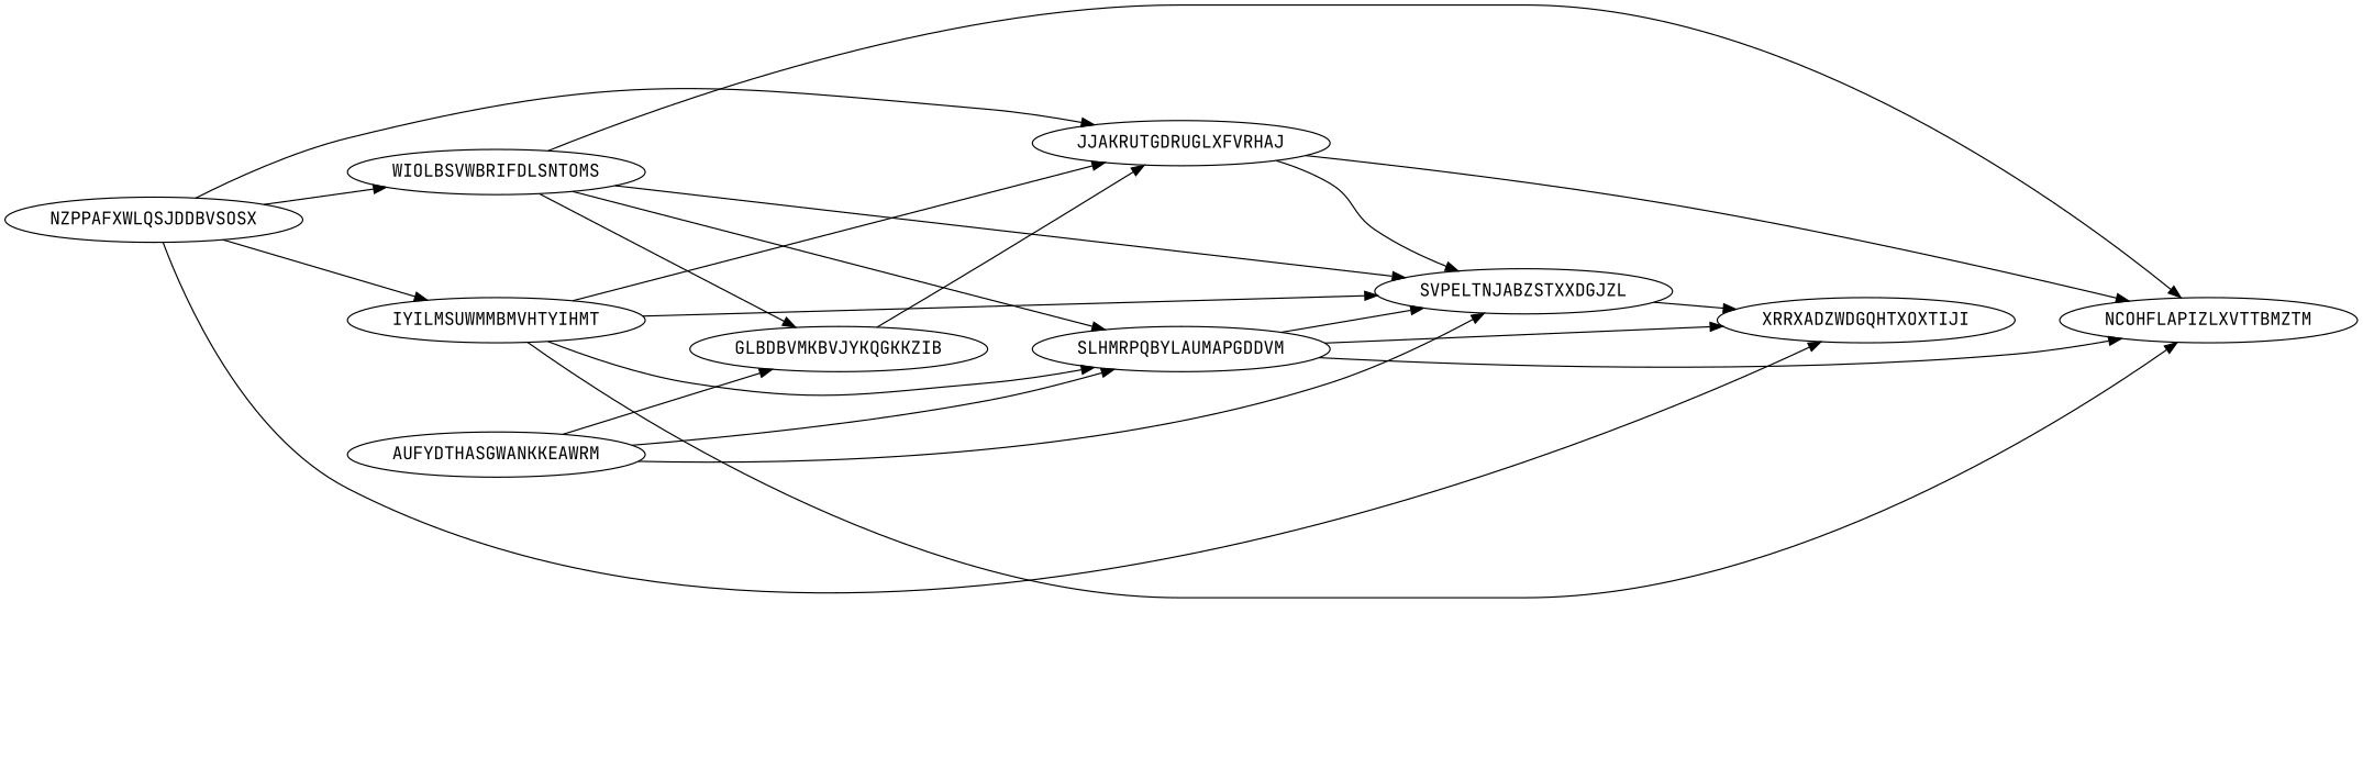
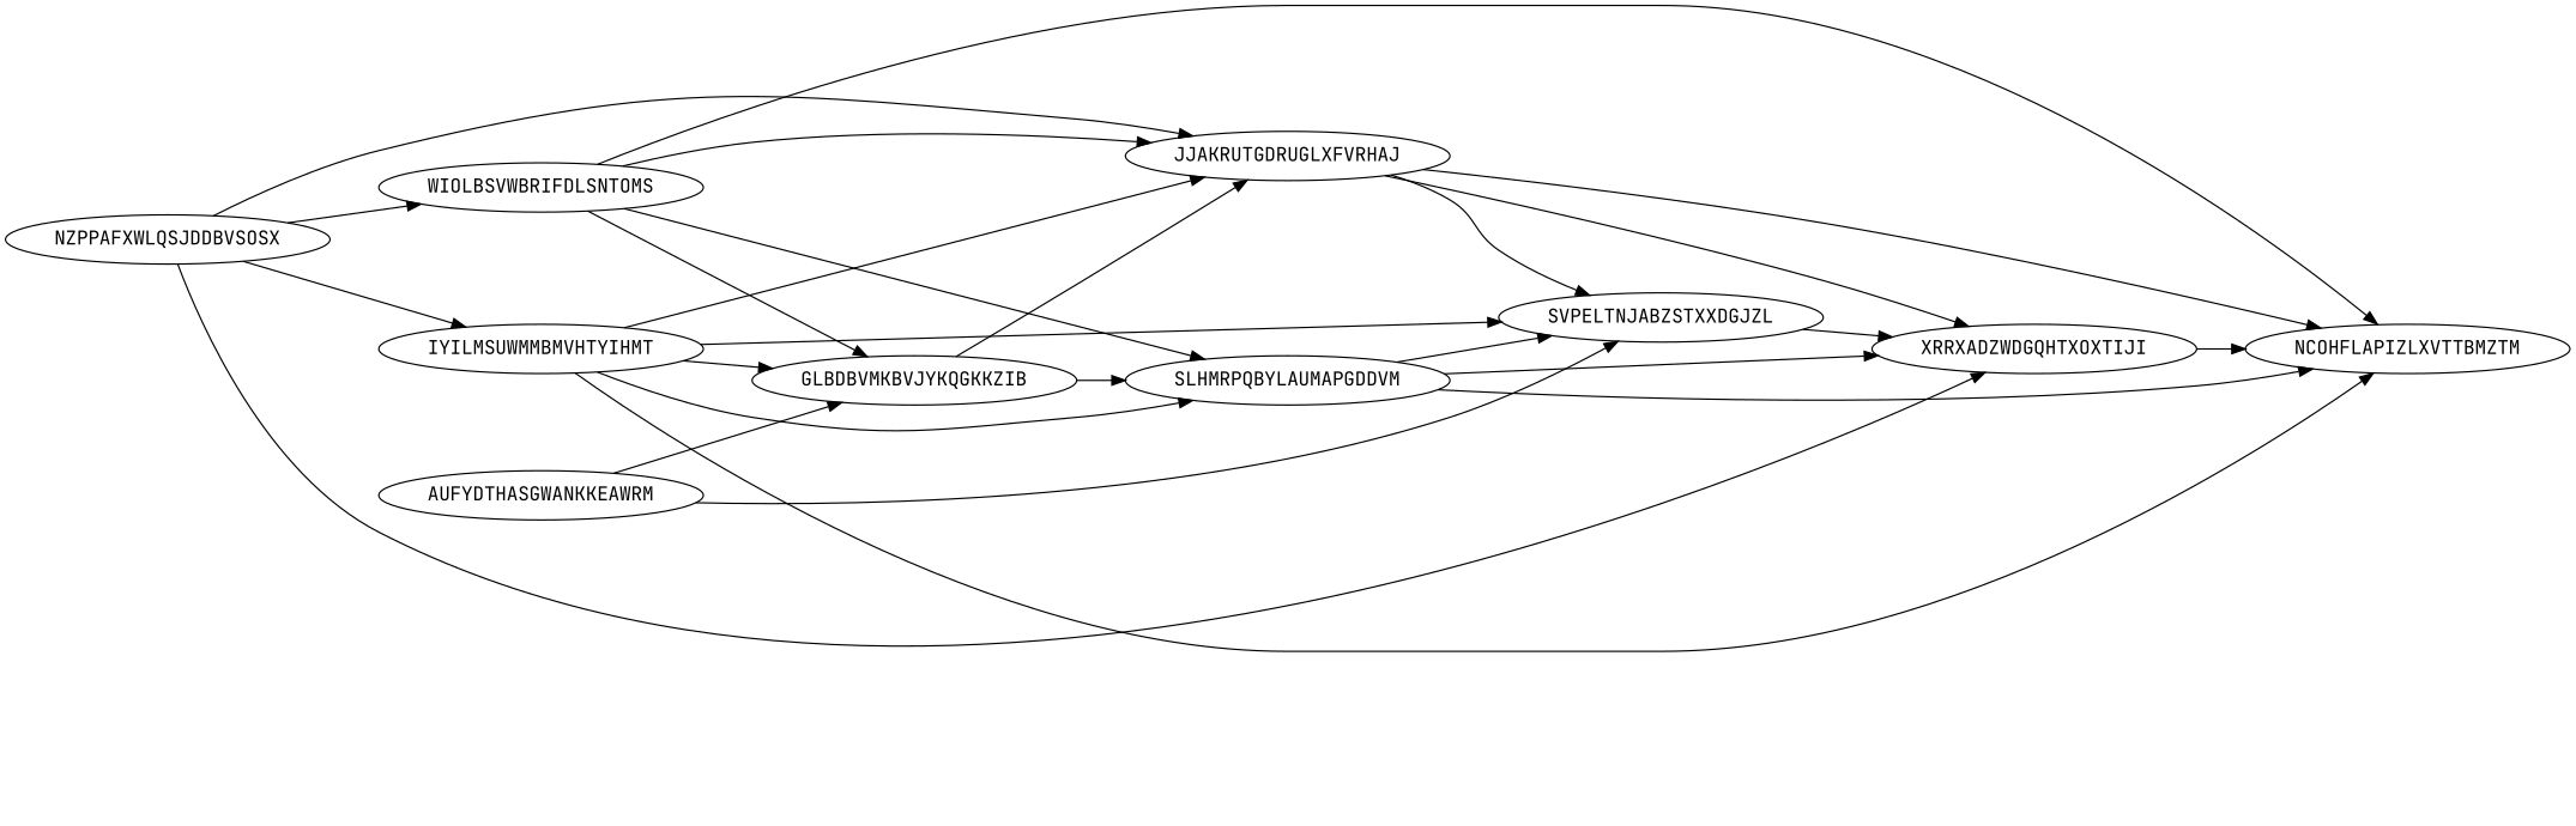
  digraph {
    fontname="JetBrains Mono"
    rankdir=LR
    node [Weight=20 fontname="JetBrains Mono"]
    edge [Weight=13 fontname="JetBrains Mono"]
    AUFYDTHASGWANKKEAWRM [Weight=11]
    GLBDBVMKBVJYKQGKKZIB
    SLHMRPQBYLAUMAPGDDVM
    SVPELTNJABZSTXXDGJZL
    JJAKRUTGDRUGLXFVRHAJ [Weight=17]
    XRRXADZWDGQHTXOXTIJI [Weight=16]
    NCOHFLAPIZLXVTTBMZTM [Weight=16]
    NZPPAFXWLQSJDDBVSOSX [Weight=15]
    IYILMSUWMMBMVHTYIHMT [Weight=19]
    WIOLBSVWBRIFDLSNTOMS [Weight=18]
    AUFYDTHASGWANKKEAWRM -> GLBDBVMKBVJYKQGKKZIB [Weight=19]
-   AUFYDTHASGWANKKEAWRM -> SLHMRPQBYLAUMAPGDDVM [Weight=10]
+   GLBDBVMKBVJYKQGKKZIB -> SLHMRPQBYLAUMAPGDDVM [Weight=10]
    AUFYDTHASGWANKKEAWRM -> SVPELTNJABZSTXXDGJZL
    GLBDBVMKBVJYKQGKKZIB -> JJAKRUTGDRUGLXFVRHAJ
    SLHMRPQBYLAUMAPGDDVM -> SVPELTNJABZSTXXDGJZL [Weight=11]
    SLHMRPQBYLAUMAPGDDVM -> XRRXADZWDGQHTXOXTIJI [Weight=10]
    SLHMRPQBYLAUMAPGDDVM -> NCOHFLAPIZLXVTTBMZTM
    SVPELTNJABZSTXXDGJZL -> XRRXADZWDGQHTXOXTIJI
    JJAKRUTGDRUGLXFVRHAJ -> SVPELTNJABZSTXXDGJZL [Weight=16]
+   JJAKRUTGDRUGLXFVRHAJ -> XRRXADZWDGQHTXOXTIJI [Weight=11]
    JJAKRUTGDRUGLXFVRHAJ -> NCOHFLAPIZLXVTTBMZTM [Weight=10]
+   XRRXADZWDGQHTXOXTIJI -> NCOHFLAPIZLXVTTBMZTM [Weight=17]
    NZPPAFXWLQSJDDBVSOSX -> JJAKRUTGDRUGLXFVRHAJ [Weight=12]
    NZPPAFXWLQSJDDBVSOSX -> XRRXADZWDGQHTXOXTIJI [Weight=11]
    NZPPAFXWLQSJDDBVSOSX -> IYILMSUWMMBMVHTYIHMT [Weight=16]
    NZPPAFXWLQSJDDBVSOSX -> WIOLBSVWBRIFDLSNTOMS [Weight=15]
+   IYILMSUWMMBMVHTYIHMT -> GLBDBVMKBVJYKQGKKZIB [Weight=16]
    IYILMSUWMMBMVHTYIHMT -> SLHMRPQBYLAUMAPGDDVM [Weight=18]
    IYILMSUWMMBMVHTYIHMT -> SVPELTNJABZSTXXDGJZL [Weight=11]
    IYILMSUWMMBMVHTYIHMT -> JJAKRUTGDRUGLXFVRHAJ [Weight=10]
    IYILMSUWMMBMVHTYIHMT -> NCOHFLAPIZLXVTTBMZTM [Weight=17]
    WIOLBSVWBRIFDLSNTOMS -> GLBDBVMKBVJYKQGKKZIB [Weight=18]
    WIOLBSVWBRIFDLSNTOMS -> SLHMRPQBYLAUMAPGDDVM [Weight=10]
-   WIOLBSVWBRIFDLSNTOMS -> SVPELTNJABZSTXXDGJZL
+   WIOLBSVWBRIFDLSNTOMS -> JJAKRUTGDRUGLXFVRHAJ
    WIOLBSVWBRIFDLSNTOMS -> NCOHFLAPIZLXVTTBMZTM
  }
